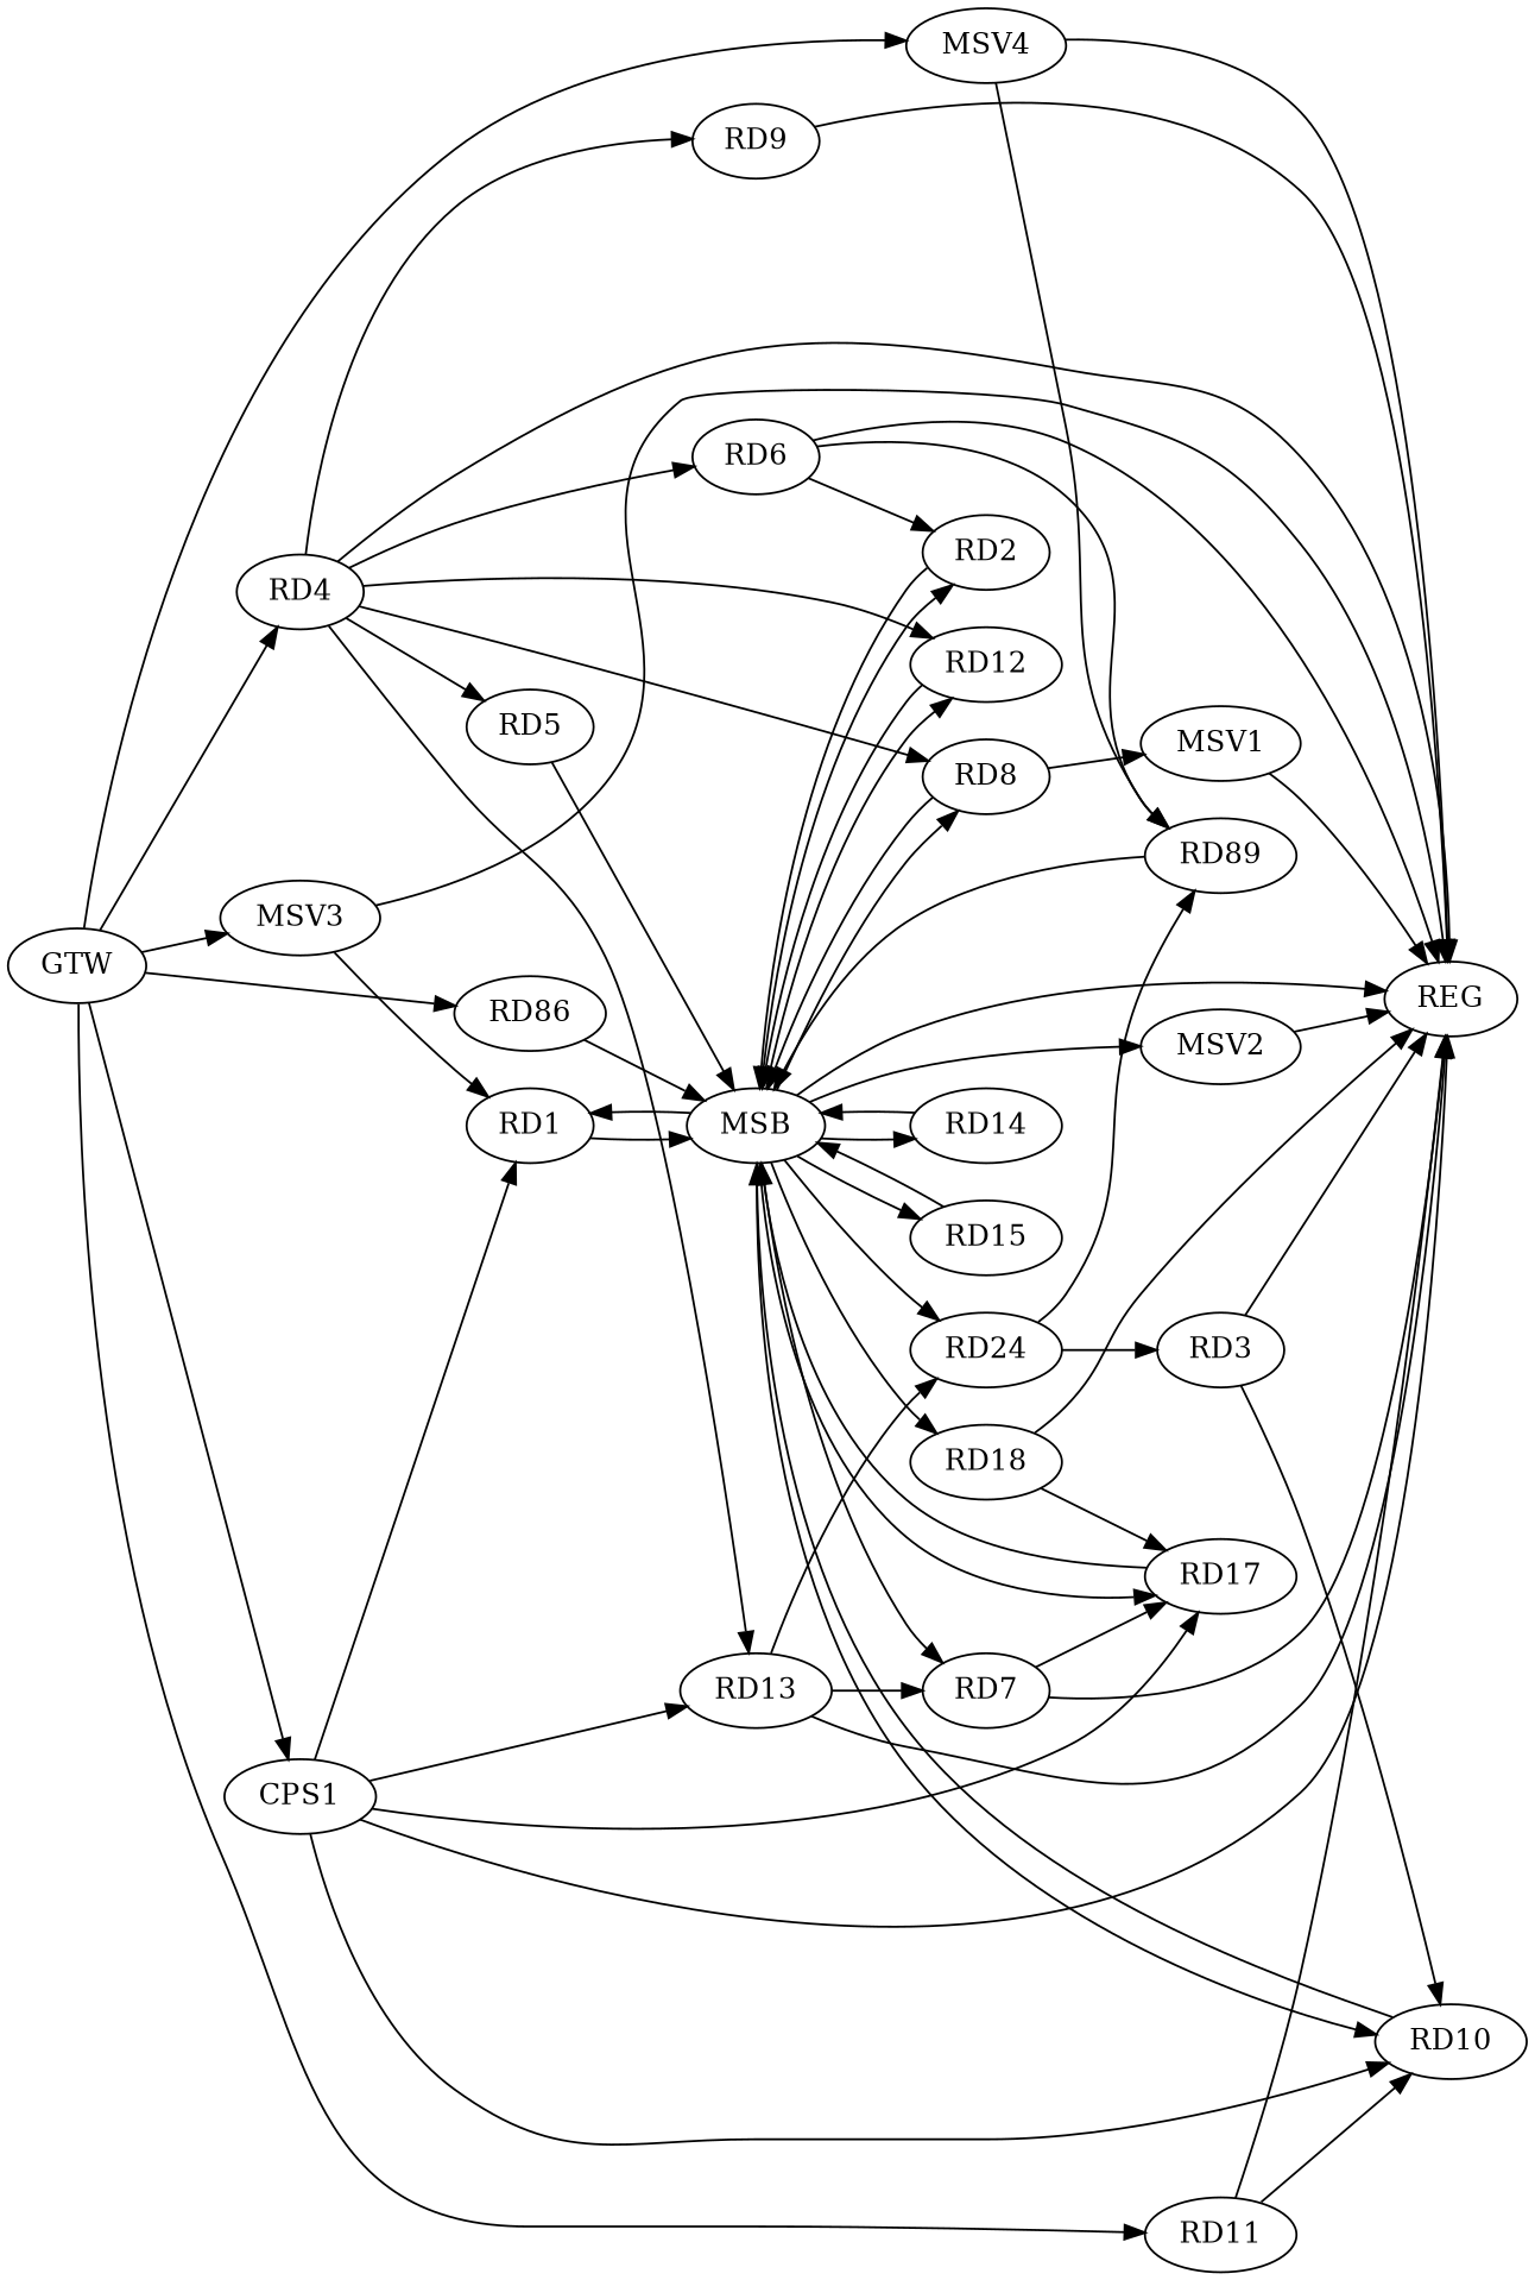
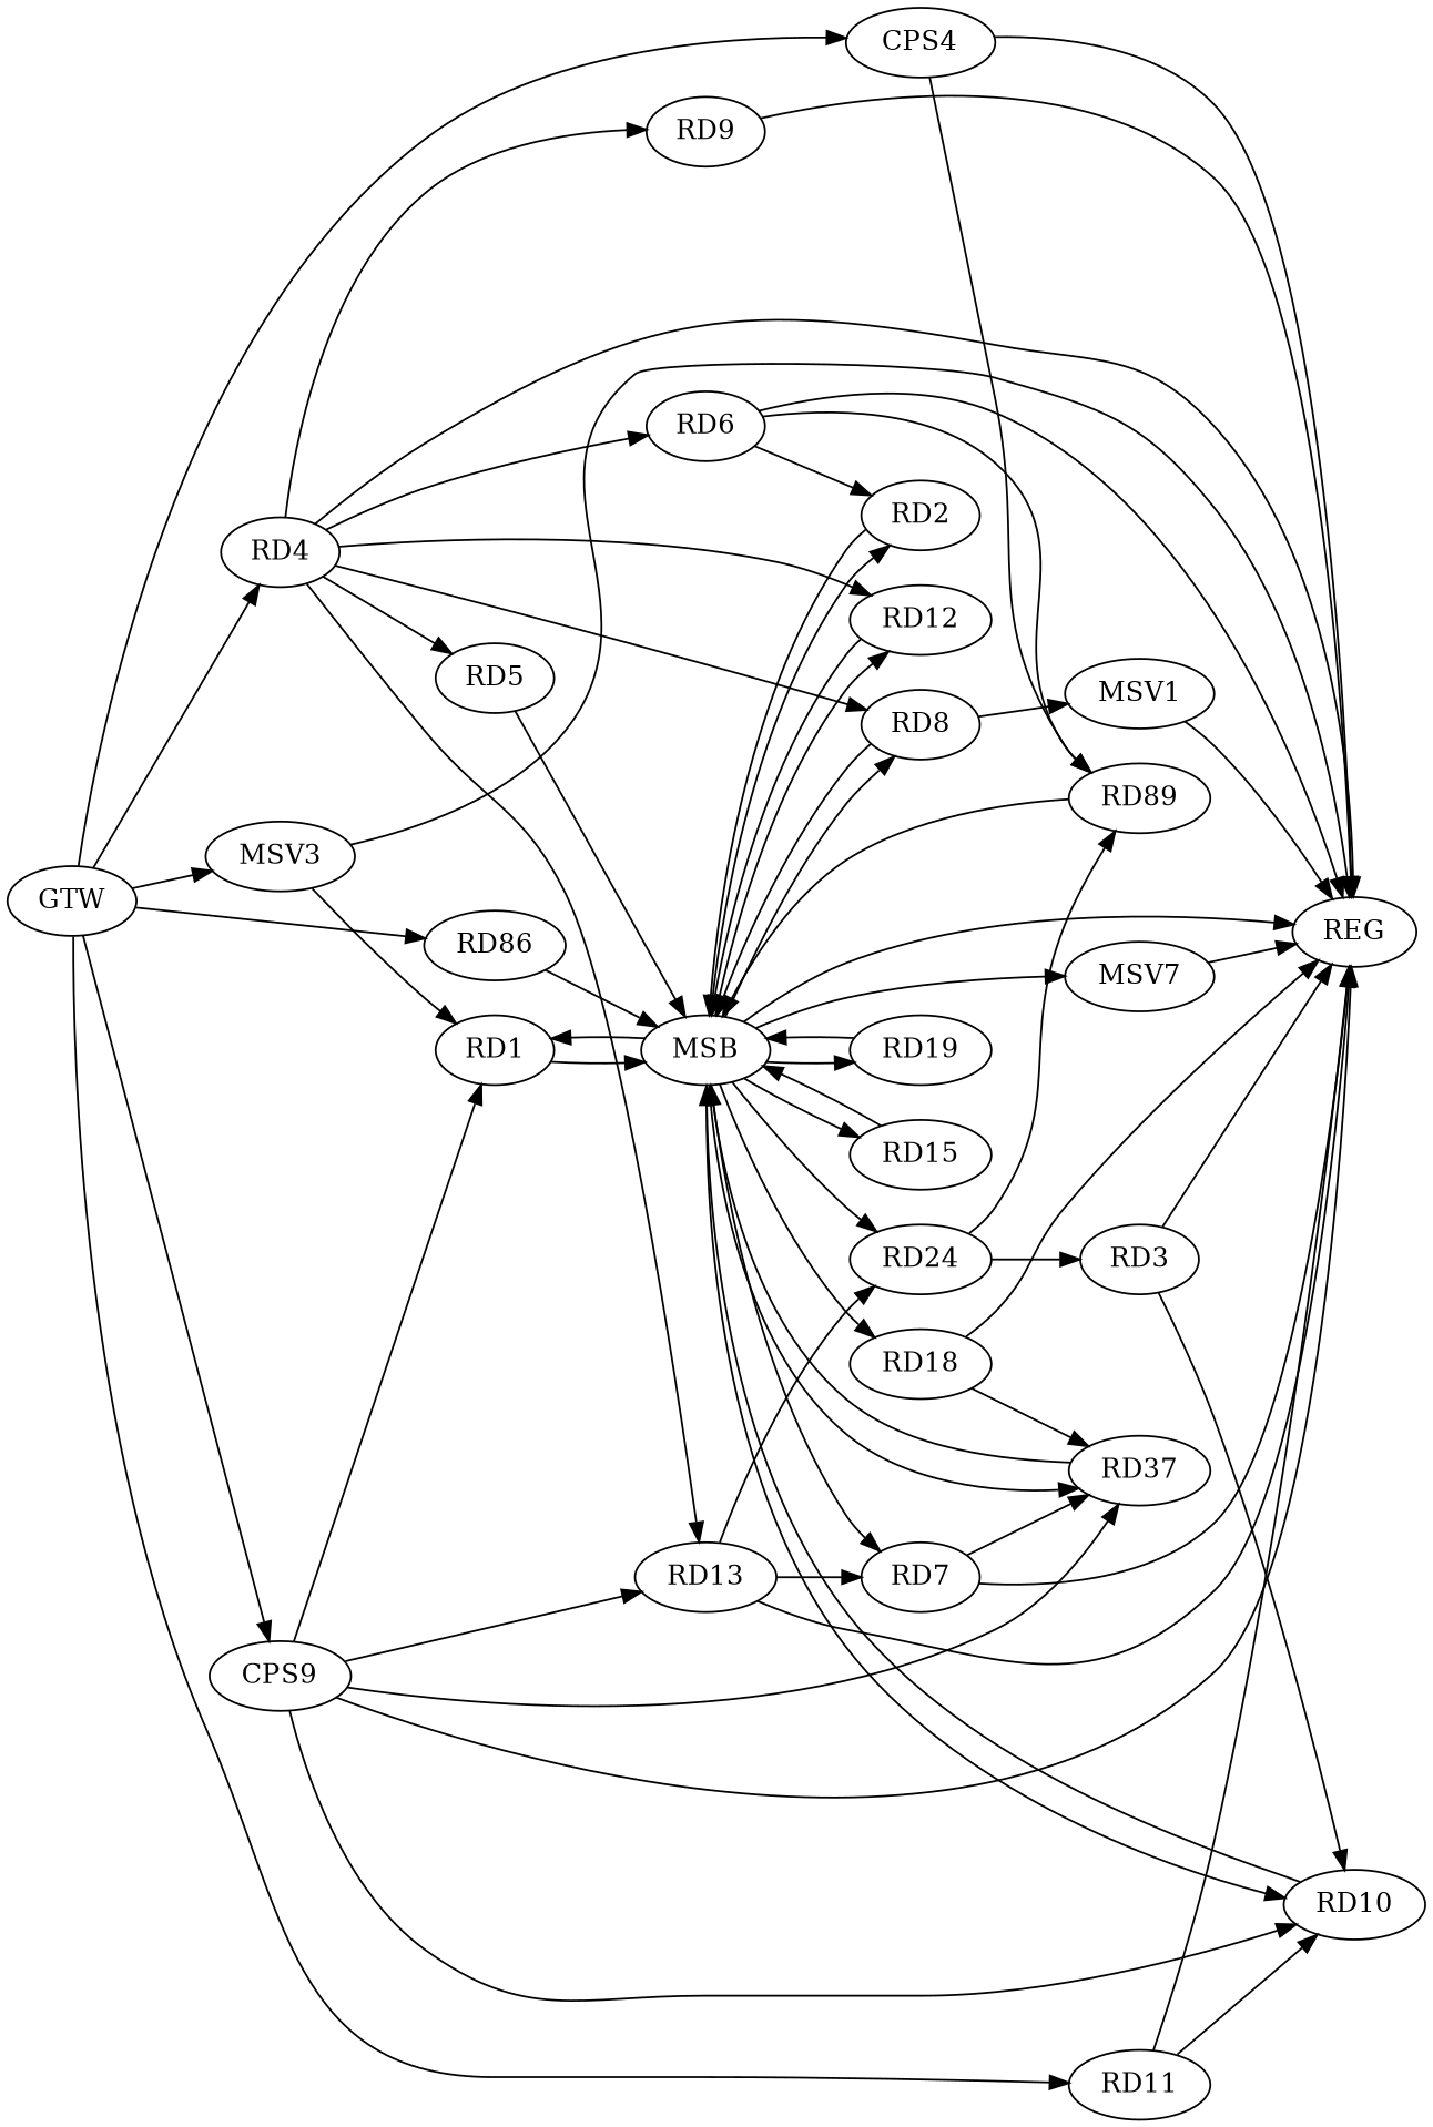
  strict digraph {
    rankdir=LR
    n1 [label=RD1]
    n2 [label=MSB]
    n3 [label=RD2]
    n4 [label=RD10]
    n5 [label=REG]
    n6 [label=RD8]
    n7 [label=RD12]
    n8 [label=RD7]
-   n9 [label=RD17]
+   n9 [label=RD37]
    n10 [label=RD24]
-   n11 [label=RD14]
+   n11 [label=RD19]
    n12 [label=RD15]
    n13 [label=RD18]
-   n14 [label=MSV2]
+   n14 [label=MSV7]
    n15 [label=RD3]
    n16 [label=RD4]
    n17 [label=RD5]
    n18 [label=RD6]
    n19 [label=RD9]
    n20 [label=RD13]
    n21 [label=RD89]
    n22 [label=MSV1]
    n23 [label=RD11]
    n24 [label=RD86]
-   n25 [label=CPS1]
+   n25 [label=CPS9]
    n26 [label=GTW]
    n27 [label=MSV3]
-   n28 [label=MSV4]
+   n28 [label=CPS4]
    n1 -> n2
    n2 -> n1
    n2 -> n3
    n2 -> n4
    n2 -> n5
    n2 -> n6
    n2 -> n7
    n2 -> n8
    n2 -> n9
    n2 -> n10
    n2 -> n11
    n2 -> n12
    n2 -> n13
    n2 -> n14
    n3 -> n2
    n4 -> n2
    n6 -> n2
    n6 -> n22
    n7 -> n2
    n8 -> n5
    n8 -> n9
    n9 -> n2
    n10 -> n15
    n10 -> n21
    n11 -> n2
    n12 -> n2
    n13 -> n5
    n13 -> n9
    n14 -> n5
    n15 -> n4
    n15 -> n5
    n16 -> n5
    n16 -> n6
    n16 -> n7
    n16 -> n17
    n16 -> n18
    n16 -> n19
    n16 -> n20
    n17 -> n2
    n18 -> n3
    n18 -> n5
    n18 -> n21
    n19 -> n5
    n20 -> n5
    n20 -> n8
    n20 -> n10
    n21 -> n2
    n22 -> n5
    n23 -> n4
    n23 -> n5
    n24 -> n2
    n25 -> n1
    n25 -> n4
    n25 -> n5
    n25 -> n9
    n25 -> n20
    n26 -> n16
    n26 -> n23
    n26 -> n24
    n26 -> n25
    n26 -> n27
    n26 -> n28
    n27 -> n1
    n27 -> n5
    n28 -> n5
    n28 -> n21
  }
